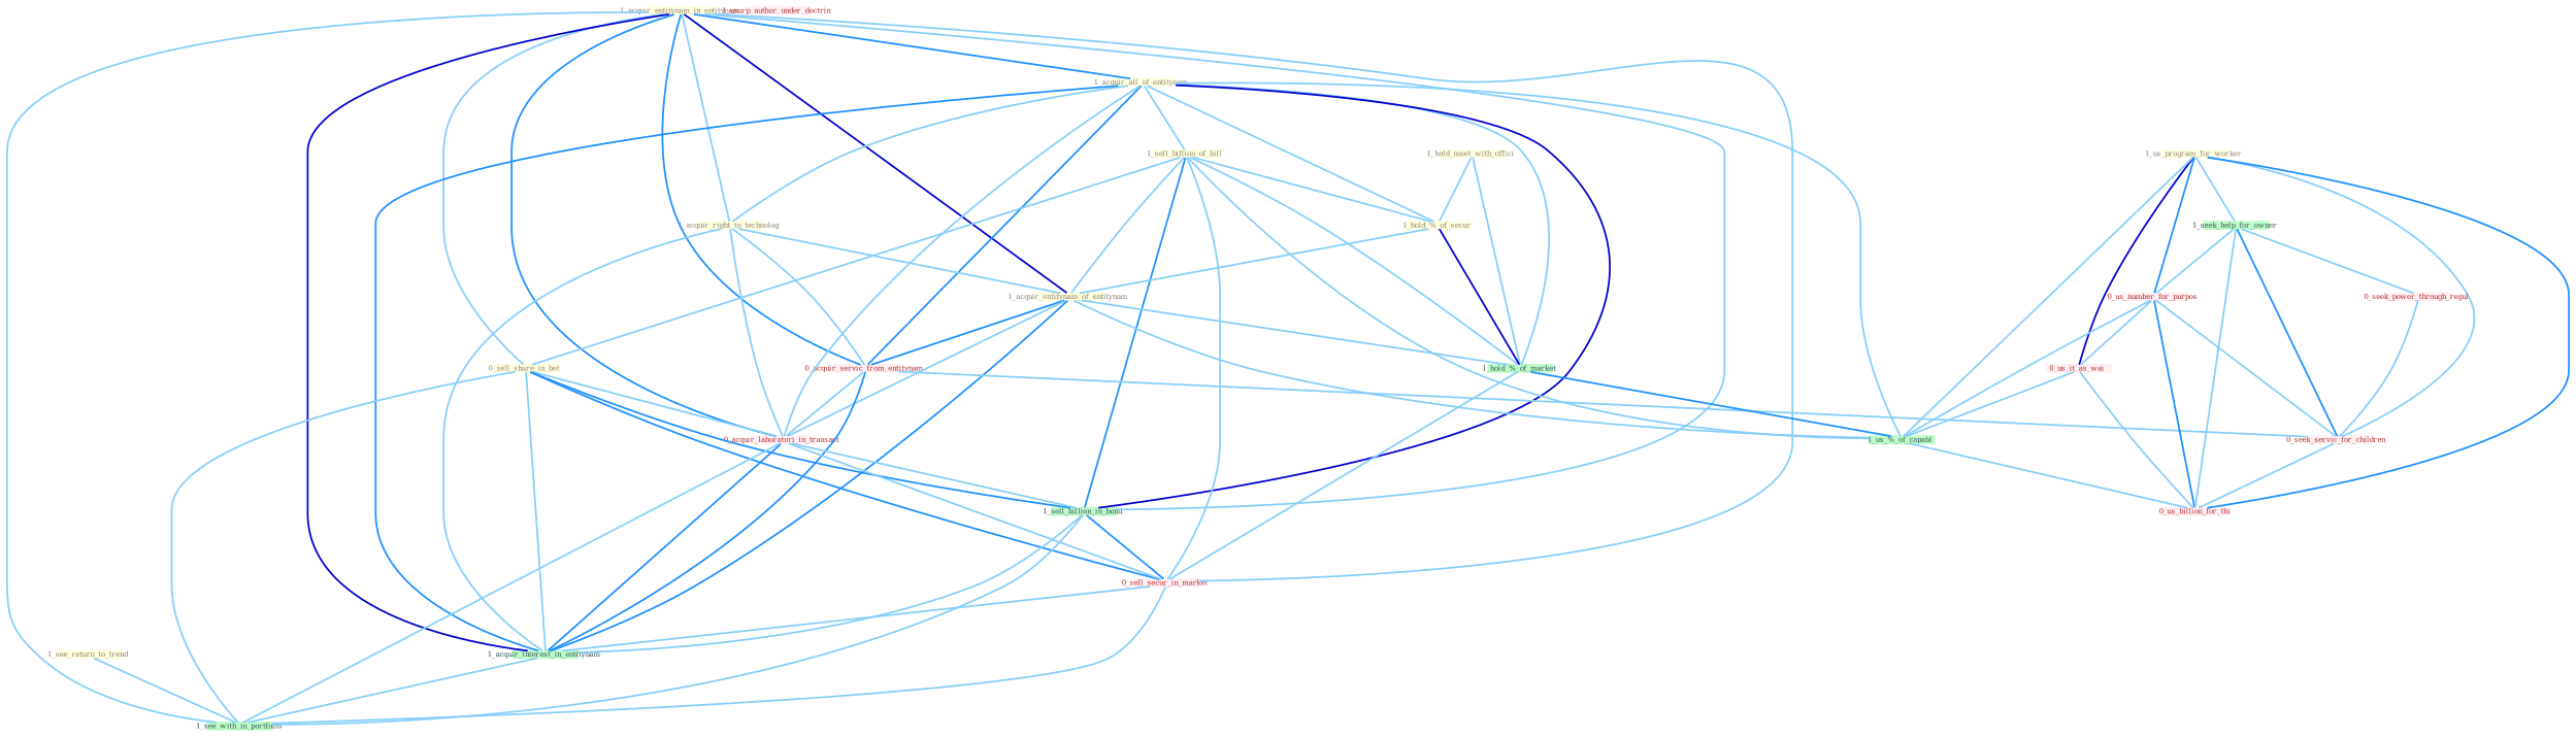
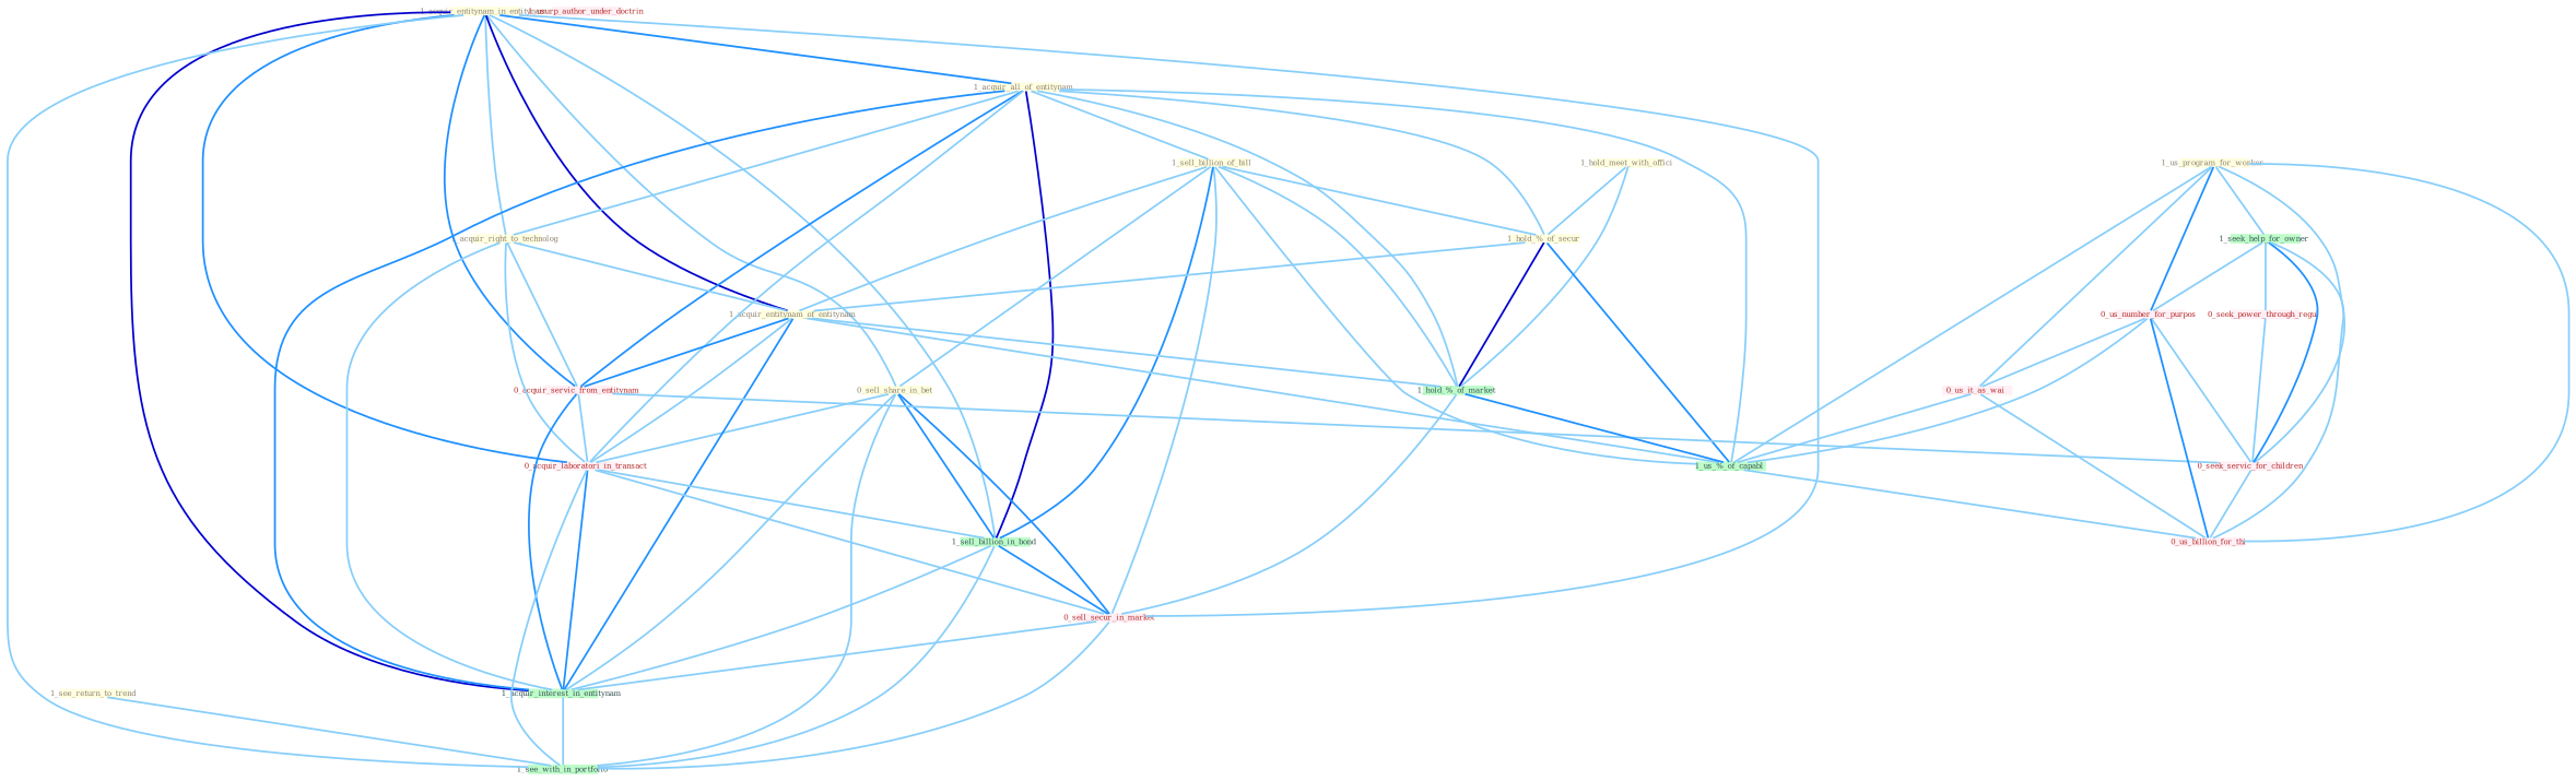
  graph {
    node [color="#ffffe0" fixedsize=true fontcolor="#8b7d6b" fontsize=4 shape=polygon style=filled]
    edge [color="#87cefa" w=1]
    "1_hold_meet_with_offici " [height=.06 width=.5]
    "1_acquir_entitynam_in_entitynam " [height=.06 width=.5]
    "1_acquir_all_of_entitynam " [height=.06 width=.5]
    "1_sell_billion_of_bill " [height=.06 width=.5]
    "1_acquir_right_to_technolog " [height=.06 width=.5]
    "1_hold_%_of_secur " [height=.06 width=.5]
    "1_us_program_for_worker " [height=.06 width=.5]
    "1_see_return_to_trend " [height=.06 width=.5]
    "0_sell_share_in_bet " [height=.06 width=.5]
    "1_acquir_entitynam_of_entitynam " [height=.06 width=.5]
    "0_acquir_servic_from_entitynam " [color="#fff0f5" fontcolor="#b22222" height=.06 width=.5]
    "0_seek_power_through_regul " [color="#fff0f5" fontcolor="#b22222" height=.06 width=.5]
    "0_us_number_for_purpos " [color="#fff0f5" fontcolor="#b22222" height=.06 width=.5]
    "0_acquir_laboratori_in_transact " [color="#fff0f5" fontcolor="#b22222" height=.06 width=.5]
    "0_us_it_as_wai " [color="#fff0f5" fontcolor="#b22222" height=.06 width=.5]
    "1_usurp_author_under_doctrin " [color="#fff0f5" fontcolor="#b22222" height=.06 width=.5]
    "0_sell_secur_in_market " [color="#fff0f5" fontcolor="#b22222" height=.06 width=.5]
    "0_seek_servic_for_children " [color="#fff0f5" fontcolor="#b22222" height=.06 width=.5]
    n19 [color="#fff0f5" fontcolor="#b22222" height=.06 label="0_us_billion_for_thi" width=.5]
    "1_hold_%_of_market " [color="#BDFCC9" fontcolor="#2f4f4f" height=.06 width=.5]
    "1_sell_billion_in_bond " [color="#BDFCC9" fontcolor="#2f4f4f" height=.06 width=.5]
    "1_acquir_interest_in_entitynam " [color="#BDFCC9" fontcolor="#2f4f4f" height=.06 width=.5]
    n23 [color="#BDFCC9" fontcolor="#2f4f4f" height=.06 label="1_see_with_in_portfolio" width=.5]
    "1_us_%_of_capabl " [color="#BDFCC9" fontcolor="#2f4f4f" height=.06 width=.5]
    "1_seek_help_for_owner " [color="#BDFCC9" fontcolor="#2f4f4f" height=.06 width=.5]
    subgraph sub_1 {
      "1_hold_meet_with_offici "
      "1_acquir_entitynam_in_entitynam "
      "1_acquir_all_of_entitynam "
      "1_sell_billion_of_bill "
      "1_acquir_right_to_technolog "
      "1_hold_%_of_secur "
      "1_us_program_for_worker "
      "1_see_return_to_trend "
      "0_sell_share_in_bet "
      "1_acquir_entitynam_of_entitynam "
    }
    subgraph sub_2 {
      "0_acquir_servic_from_entitynam "
      "0_seek_power_through_regul "
      "0_us_number_for_purpos "
      "0_acquir_laboratori_in_transact "
      "0_us_it_as_wai "
      "1_usurp_author_under_doctrin "
      "0_sell_secur_in_market "
      "0_seek_servic_for_children "
      n19
    }
    "1_hold_meet_with_offici " -- "1_hold_%_of_secur "
    "1_hold_meet_with_offici " -- "1_hold_%_of_market "
    "1_acquir_entitynam_in_entitynam " -- "1_acquir_all_of_entitynam " [color="#1e90ff" w=2]
    "1_acquir_entitynam_in_entitynam " -- "1_acquir_right_to_technolog "
    "1_acquir_entitynam_in_entitynam " -- "0_sell_share_in_bet "
    "1_acquir_entitynam_in_entitynam " -- "1_acquir_entitynam_of_entitynam " [color="#0000cd" w=3]
    "1_acquir_entitynam_in_entitynam " -- "0_acquir_servic_from_entitynam " [color="#1e90ff" w=2]
    "1_acquir_entitynam_in_entitynam " -- "0_acquir_laboratori_in_transact " [color="#1e90ff" w=2]
    "1_acquir_entitynam_in_entitynam " -- "0_sell_secur_in_market "
    "1_acquir_entitynam_in_entitynam " -- "1_sell_billion_in_bond "
    "1_acquir_entitynam_in_entitynam " -- "1_acquir_interest_in_entitynam " [color="#0000cd" w=3]
    "1_acquir_entitynam_in_entitynam " -- n23
    "1_acquir_all_of_entitynam " -- "1_sell_billion_of_bill "
    "1_acquir_all_of_entitynam " -- "1_acquir_right_to_technolog "
    "1_acquir_all_of_entitynam " -- "1_hold_%_of_secur "
    "1_acquir_all_of_entitynam " -- "0_acquir_servic_from_entitynam " [color="#1e90ff" w=2]
    "1_acquir_all_of_entitynam " -- "0_acquir_laboratori_in_transact "
    "1_acquir_all_of_entitynam " -- "1_hold_%_of_market "
    "1_acquir_all_of_entitynam " -- "1_sell_billion_in_bond " [color="#0000cd" w=3]
    "1_acquir_all_of_entitynam " -- "1_acquir_interest_in_entitynam " [color="#1e90ff" w=2]
    "1_acquir_all_of_entitynam " -- "1_us_%_of_capabl "
    "1_sell_billion_of_bill " -- "1_hold_%_of_secur "
    "1_sell_billion_of_bill " -- "0_sell_share_in_bet "
    "1_sell_billion_of_bill " -- "1_acquir_entitynam_of_entitynam "
    "1_sell_billion_of_bill " -- "0_sell_secur_in_market "
    "1_sell_billion_of_bill " -- "1_hold_%_of_market "
    "1_sell_billion_of_bill " -- "1_sell_billion_in_bond " [color="#1e90ff" w=2]
    "1_sell_billion_of_bill " -- "1_us_%_of_capabl "
    "1_acquir_right_to_technolog " -- "1_acquir_entitynam_of_entitynam "
    "1_acquir_right_to_technolog " -- "0_acquir_servic_from_entitynam "
    "1_acquir_right_to_technolog " -- "0_acquir_laboratori_in_transact "
    "1_acquir_right_to_technolog " -- "1_acquir_interest_in_entitynam "
    "1_hold_%_of_secur " -- "1_acquir_entitynam_of_entitynam "
    "1_hold_%_of_secur " -- "1_hold_%_of_market " [color="#0000cd" w=3]
+   "1_hold_%_of_secur " -- "1_us_%_of_capabl " [color="#1e90ff" w=2]
    "1_us_program_for_worker " -- "0_us_number_for_purpos " [color="#1e90ff" w=2]
-   "1_us_program_for_worker " -- "0_us_it_as_wai " [color="#0000cd"]
+   "1_us_program_for_worker " -- "0_us_it_as_wai "
    "1_us_program_for_worker " -- "0_seek_servic_for_children "
-   "1_us_program_for_worker " -- n19 [color="#1e90ff" w=2]
+   "1_us_program_for_worker " -- n19 [w=2]
    "1_us_program_for_worker " -- "1_us_%_of_capabl "
    "1_us_program_for_worker " -- "1_seek_help_for_owner "
    "1_see_return_to_trend " -- n23
    "0_sell_share_in_bet " -- "0_acquir_laboratori_in_transact "
    "0_sell_share_in_bet " -- "0_sell_secur_in_market " [color="#1e90ff" w=2]
    "0_sell_share_in_bet " -- "1_sell_billion_in_bond " [color="#1e90ff" w=2]
    "0_sell_share_in_bet " -- "1_acquir_interest_in_entitynam "
    "0_sell_share_in_bet " -- n23
    "1_acquir_entitynam_of_entitynam " -- "0_acquir_servic_from_entitynam " [color="#1e90ff" w=2]
    "1_acquir_entitynam_of_entitynam " -- "0_acquir_laboratori_in_transact "
    "1_acquir_entitynam_of_entitynam " -- "1_hold_%_of_market "
    "1_acquir_entitynam_of_entitynam " -- "1_acquir_interest_in_entitynam " [color="#1e90ff" w=2]
    "1_acquir_entitynam_of_entitynam " -- "1_us_%_of_capabl "
    "0_acquir_servic_from_entitynam " -- "0_acquir_laboratori_in_transact "
    "0_acquir_servic_from_entitynam " -- "0_seek_servic_for_children "
    "0_acquir_servic_from_entitynam " -- "1_acquir_interest_in_entitynam " [color="#1e90ff" w=2]
    "0_seek_power_through_regul " -- "0_seek_servic_for_children "
    "0_us_number_for_purpos " -- "0_us_it_as_wai "
    "0_us_number_for_purpos " -- "0_seek_servic_for_children "
    "0_us_number_for_purpos " -- n19 [color="#1e90ff" w=2]
    "0_us_number_for_purpos " -- "1_us_%_of_capabl "
    "0_acquir_laboratori_in_transact " -- "0_sell_secur_in_market "
    "0_acquir_laboratori_in_transact " -- "1_sell_billion_in_bond "
    "0_acquir_laboratori_in_transact " -- "1_acquir_interest_in_entitynam " [color="#1e90ff" w=2]
    "0_acquir_laboratori_in_transact " -- n23
    "0_us_it_as_wai " -- n19
    "0_us_it_as_wai " -- "1_us_%_of_capabl "
    "0_sell_secur_in_market " -- "1_acquir_interest_in_entitynam "
    "0_sell_secur_in_market " -- n23
    "0_seek_servic_for_children " -- n19
    "1_hold_%_of_market " -- "0_sell_secur_in_market "
    "1_hold_%_of_market " -- "1_us_%_of_capabl " [color="#1e90ff" w=2]
    "1_sell_billion_in_bond " -- "0_sell_secur_in_market " [color="#1e90ff" w=2]
    "1_sell_billion_in_bond " -- "1_acquir_interest_in_entitynam "
    "1_sell_billion_in_bond " -- n23
    "1_acquir_interest_in_entitynam " -- n23
    "1_us_%_of_capabl " -- n19
    "1_seek_help_for_owner " -- "0_seek_power_through_regul "
    "1_seek_help_for_owner " -- "0_us_number_for_purpos "
    "1_seek_help_for_owner " -- "0_seek_servic_for_children " [color="#1e90ff" w=2]
    "1_seek_help_for_owner " -- n19
  }
